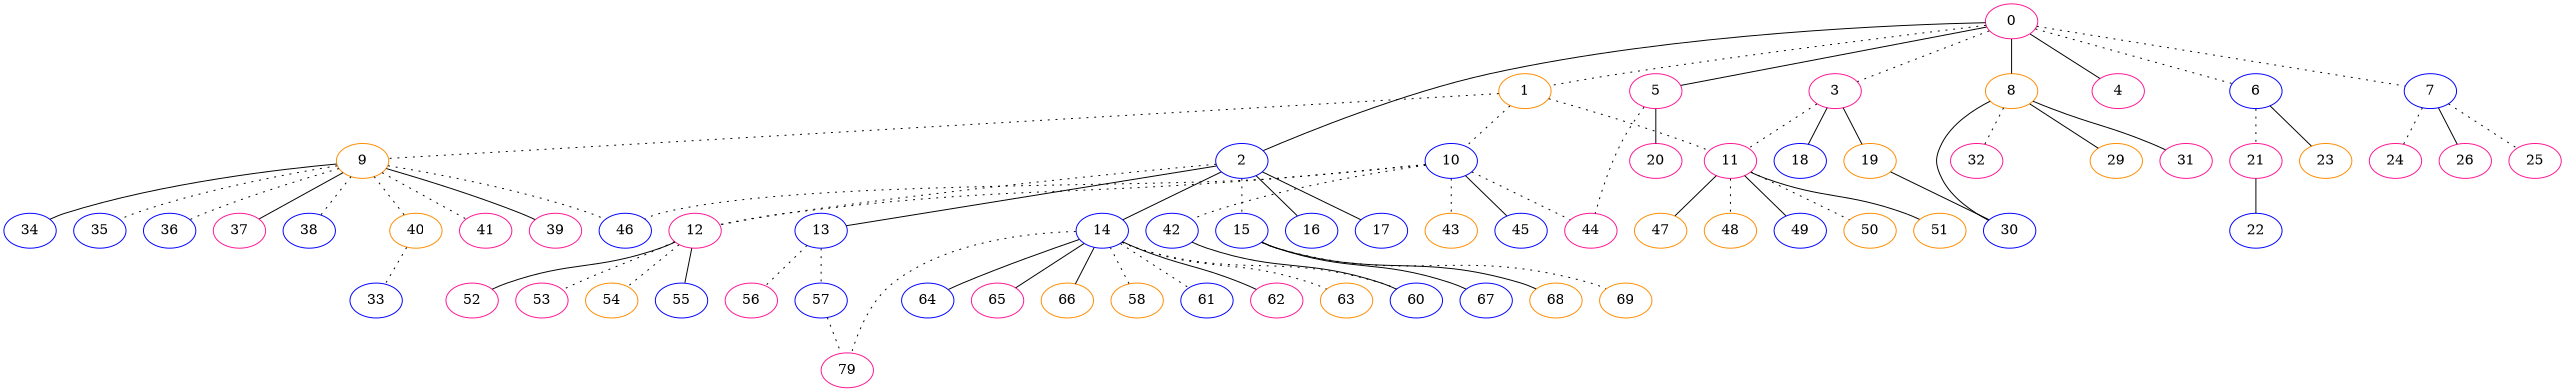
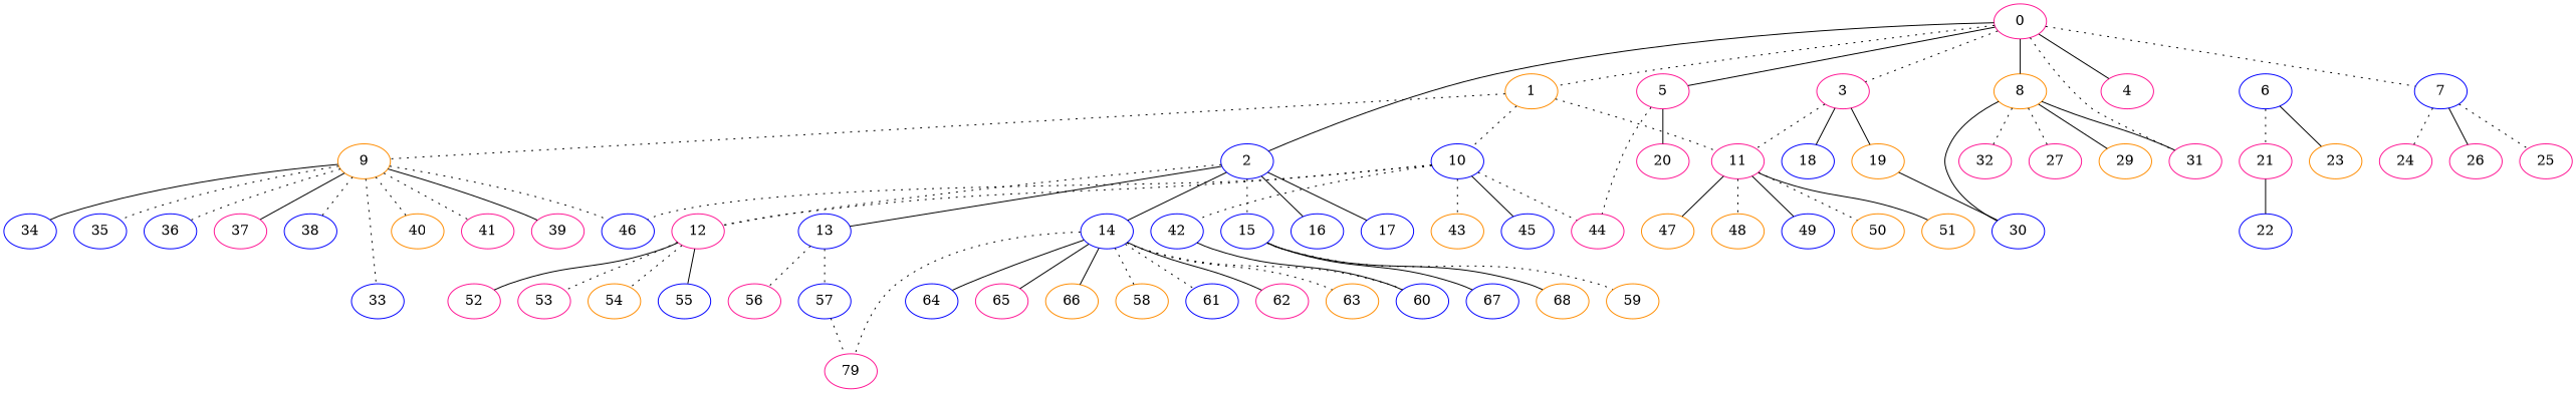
  graph {
    node [color=blue]
    edge [style=dotted]
    0 [color=deeppink]
    1 [color=darkorange]
    2
    3 [color=deeppink]
    4 [color=deeppink]
    5 [color=deeppink]
    6
    7
    8 [color=darkorange]
    9 [color=darkorange]
    10
    11 [color=deeppink]
    12 [color=deeppink]
    13
    14
    15
    16
    17
    18
    19 [color=darkorange]
    20 [color=deeppink]
    44 [color=deeppink]
    21 [color=deeppink]
    23 [color=darkorange]
    24 [color=deeppink]
    26 [color=deeppink]
    25 [color=deeppink]
    32 [color=deeppink]
+   27 [color=deeppink]
    29 [color=darkorange]
    30
    31 [color=deeppink]
    34
    35
    36
    37 [color=deeppink]
    38
    33
    40 [color=darkorange]
    41 [color=deeppink]
    39 [color=deeppink]
    46
    42
    43 [color=darkorange]
    45
    47 [color=darkorange]
    48 [color=darkorange]
    49
    50 [color=darkorange]
    51 [color=darkorange]
    52 [color=deeppink]
    53 [color=deeppink]
    54 [color=darkorange]
    55
    56 [color=deeppink]
    57
    64
    65 [color=deeppink]
    66 [color=darkorange]
    58 [color=darkorange]
    n61 [color=deeppink label=79]
    60
    61
    62 [color=deeppink]
    63 [color=darkorange]
    67
    68 [color=darkorange]
-   69 [color=darkorange]
+   69 [color=darkorange label=59]
    22
    0 -- 1
    0 -- 2 [style=solid]
    0 -- 3
    0 -- 4 [style=solid]
    0 -- 5 [style=solid]
-   0 -- 6
+   0 -- 31
    0 -- 7
    0 -- 8 [style=solid]
    1 -- 9
    1 -- 10
    1 -- 11
    2 -- 12
    2 -- 13 [style=solid]
    2 -- 14 [style=solid]
    2 -- 15
    2 -- 16 [style=solid]
    2 -- 17 [style=solid]
    3 -- 11
    3 -- 18 [style=solid]
    3 -- 19 [style=solid]
    5 -- 20 [style=solid]
    5 -- 44
    6 -- 21
    6 -- 23 [style=solid]
    7 -- 24
    7 -- 26 [style=solid]
    7 -- 25
    8 -- 32
+   8 -- 27
    8 -- 29 [style=solid]
    8 -- 30 [style=solid]
    8 -- 31 [style=solid]
    9 -- 34 [style=solid]
    9 -- 35
    9 -- 36
    9 -- 37 [style=solid]
    9 -- 38
-   40 -- 33
+   9 -- 33
    9 -- 40
    9 -- 41
    9 -- 39 [style=solid]
    9 -- 46
    10 -- 12
    10 -- 44
    10 -- 46
    10 -- 42
    10 -- 43
    10 -- 45 [style=solid]
    11 -- 47 [style=solid]
    11 -- 48
    11 -- 49 [style=solid]
    11 -- 50
    11 -- 51 [style=solid]
    12 -- 52 [style=solid]
    12 -- 53
    12 -- 54
    12 -- 55 [style=solid]
    13 -- 56
    13 -- 57
    14 -- 64 [style=solid]
    14 -- 65 [style=solid]
    14 -- 66 [style=solid]
    14 -- 58
    14 -- n61
    14 -- 60
    14 -- 61
    14 -- 62 [style=solid]
    14 -- 63
    15 -- 67 [style=solid]
    15 -- 68 [style=solid]
    15 -- 69
    19 -- 30 [style=solid]
    21 -- 22 [style=solid]
    42 -- 60 [style=solid]
    57 -- n61
  }
